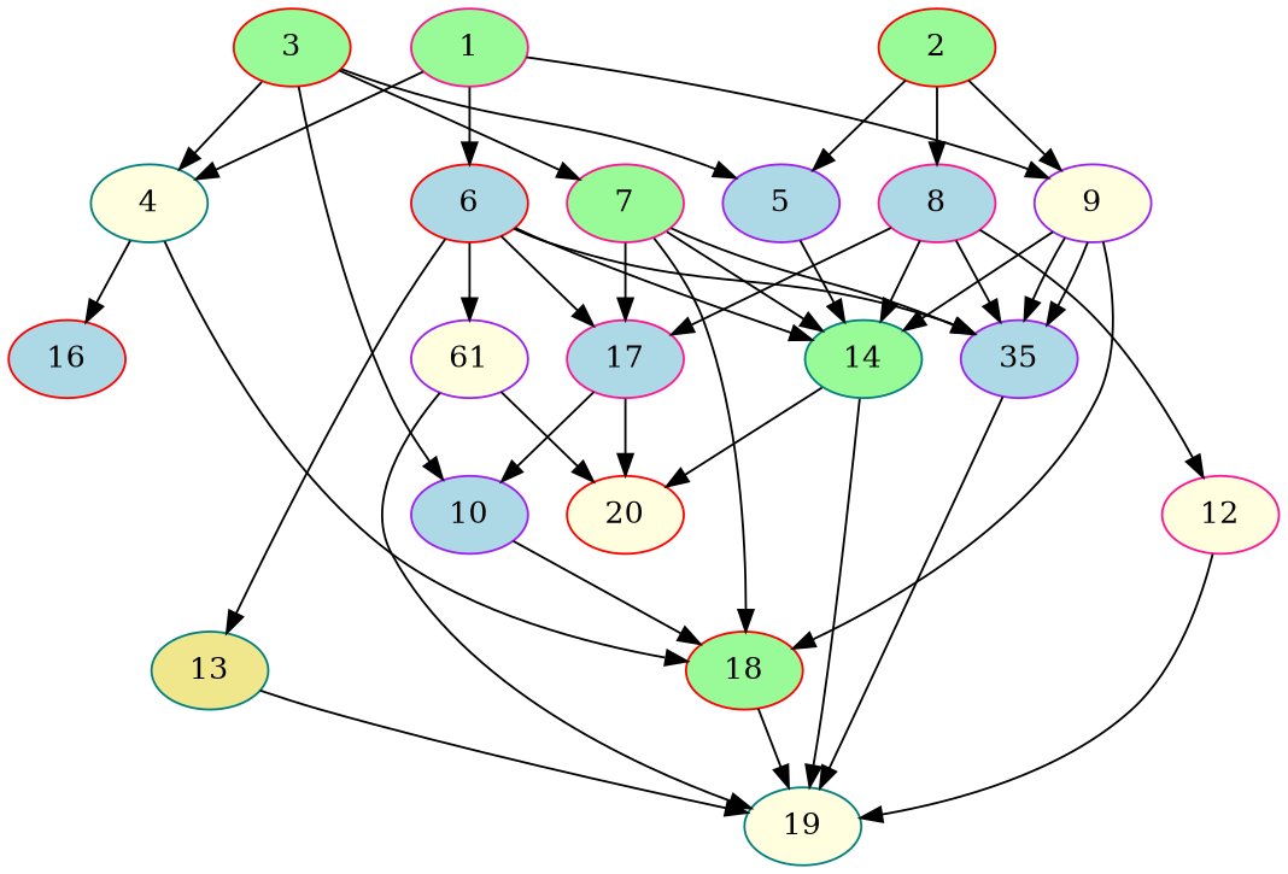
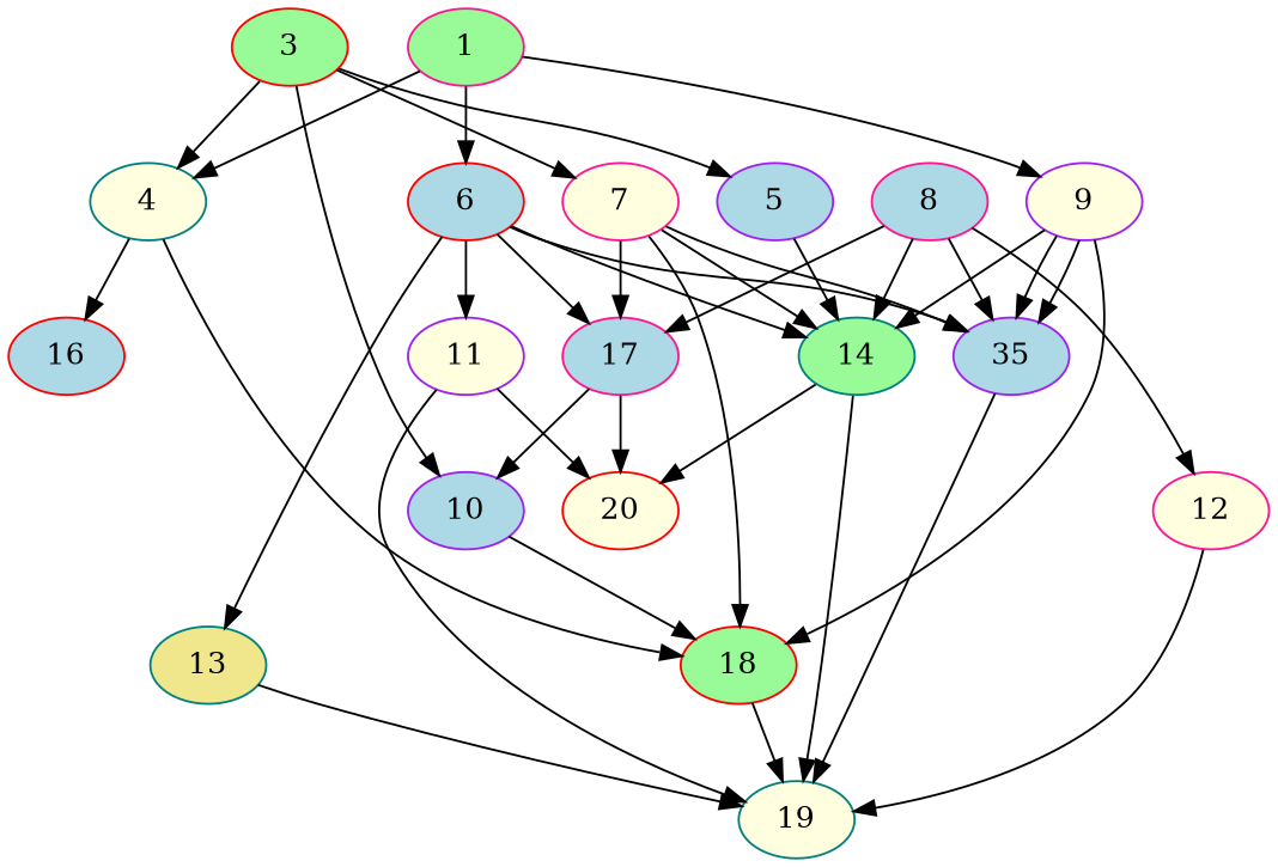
  digraph {
    node [alpha=0.16 color=red fillcolor=lightyellow style=filled]
    1 [alpha=0.07 color=deeppink expect_size=11594752 fillcolor=palegreen]
    4 [alpha=0.15 color=teal expect_size=13033472]
    6 [alpha=0.08 expect_size=40290304 fillcolor=lightblue]
    9 [color=purple expect_size=7285760]
    16 [alpha=0.01 expect_size=8192000 fillcolor=lightblue]
    18 [alpha=0.04 expect_size=5427200 fillcolor=palegreen]
    14 [alpha=0.10 color=teal expect_size=26337280 fillcolor=palegreen]
-   11 [alpha=0.10 color=purple expect_size=51208192 label=61]
+   11 [alpha=0.10 color=purple expect_size=51208192]
    13 [alpha=0.12 color=teal expect_size=23044096 fillcolor=khaki]
    n10 [alpha=0.02 color=purple expect_size=14248960 fillcolor=lightblue label=35]
    17 [alpha=0.17 color=deeppink expect_size=26744832 fillcolor=lightblue]
    19 [color=teal expect_size=44332032]
    20 [alpha=0.03 expect_size=34807808]
    10 [alpha=0.14 color=purple expect_size=14981120 fillcolor=lightblue]
-   2 [alpha=0.01 expect_size=49867776 fillcolor=palegreen]
    5 [alpha=0.17 color=purple expect_size=21404672 fillcolor=lightblue]
    8 [color=deeppink expect_size=42830848 fillcolor=lightblue]
    12 [alpha=0.05 color=deeppink expect_size=19633152]
    3 [alpha=0.01 expect_size=34190336 fillcolor=palegreen]
-   7 [alpha=0.11 color=deeppink expect_size=29548544 fillcolor=palegreen]
+   7 [alpha=0.11 color=deeppink expect_size=29548544]
    1 -> 4
    1 -> 6
    1 -> 9
    4 -> 16
    4 -> 18
    6 -> 14
    6 -> 11
    6 -> 13
    6 -> n10
    6 -> 17
    9 -> 18
    9 -> 14
    9 -> n10
    9 -> n10
    18 -> 19
    14 -> 19
    14 -> 20
    11 -> 19
    11 -> 20
    13 -> 19
    n10 -> 19
    17 -> 20
    17 -> 10
    10 -> 18
-   2 -> 9
-   2 -> 5
-   2 -> 8
    5 -> 14
    8 -> 14
    8 -> n10
    8 -> 17
    8 -> 12
    12 -> 19
    3 -> 4
    3 -> 10
    3 -> 5
    3 -> 7
    7 -> 18
    7 -> 14
    7 -> n10
    7 -> 17
  }
